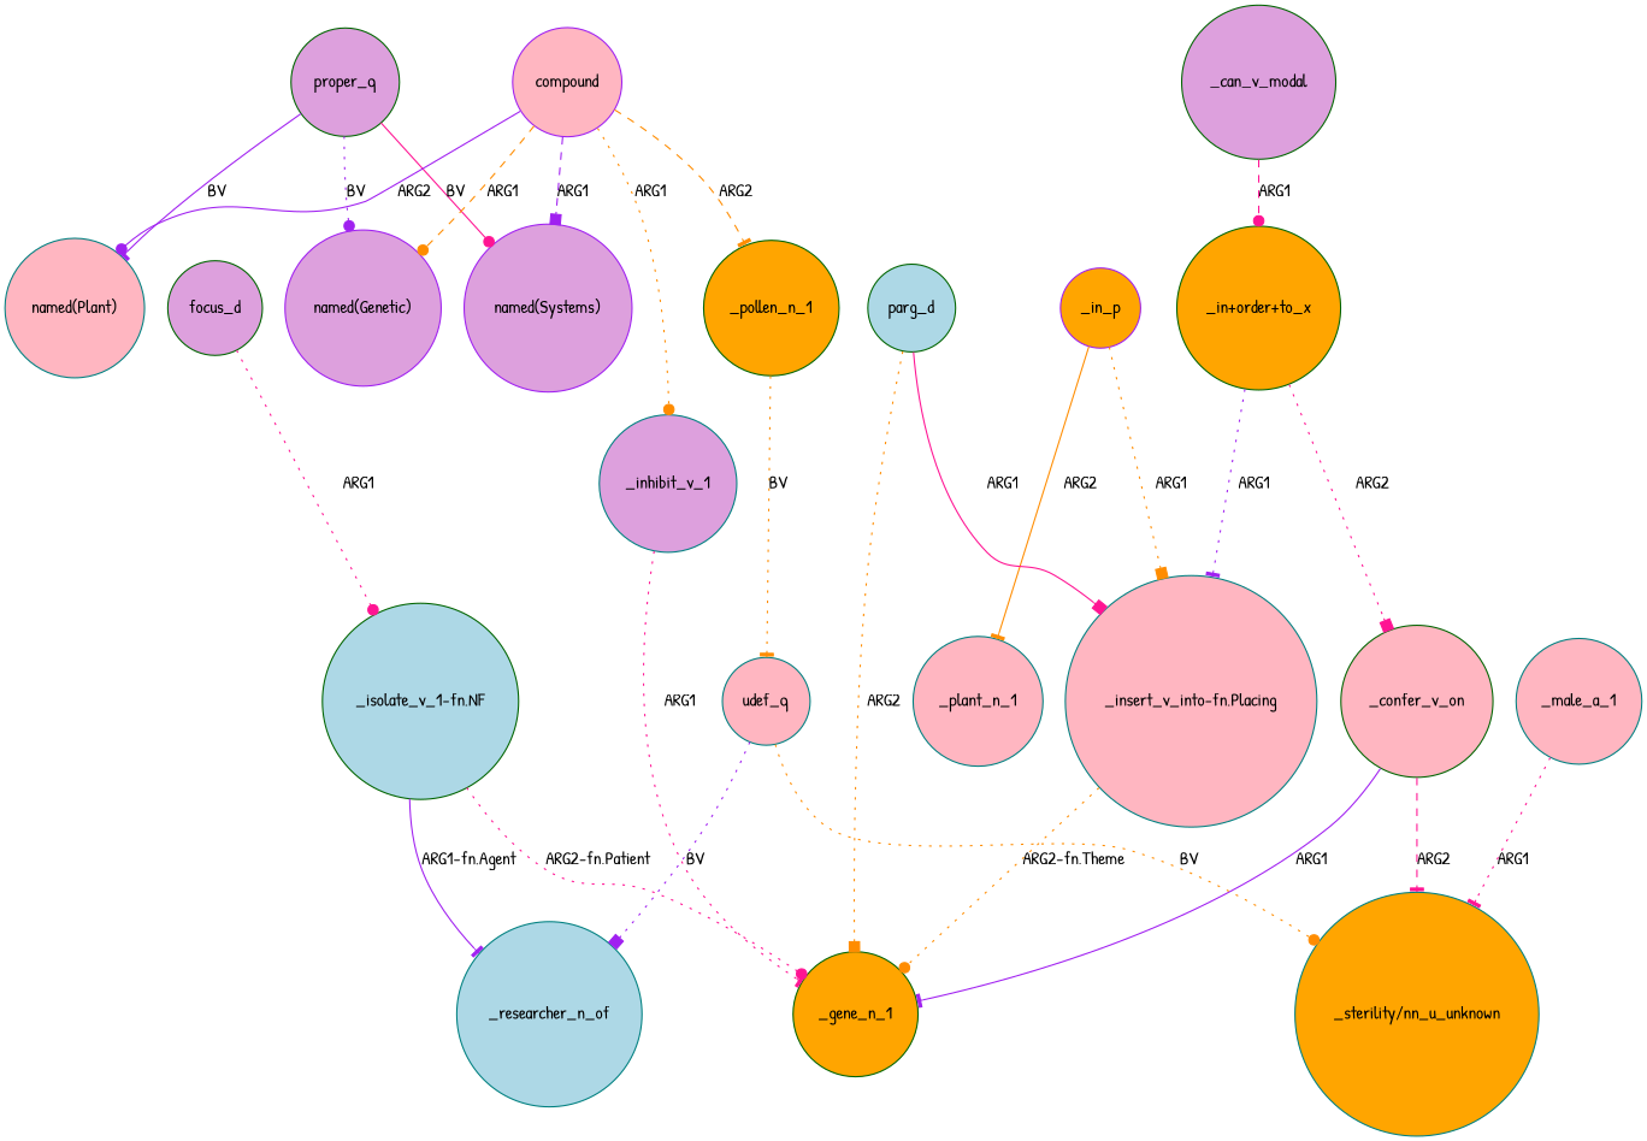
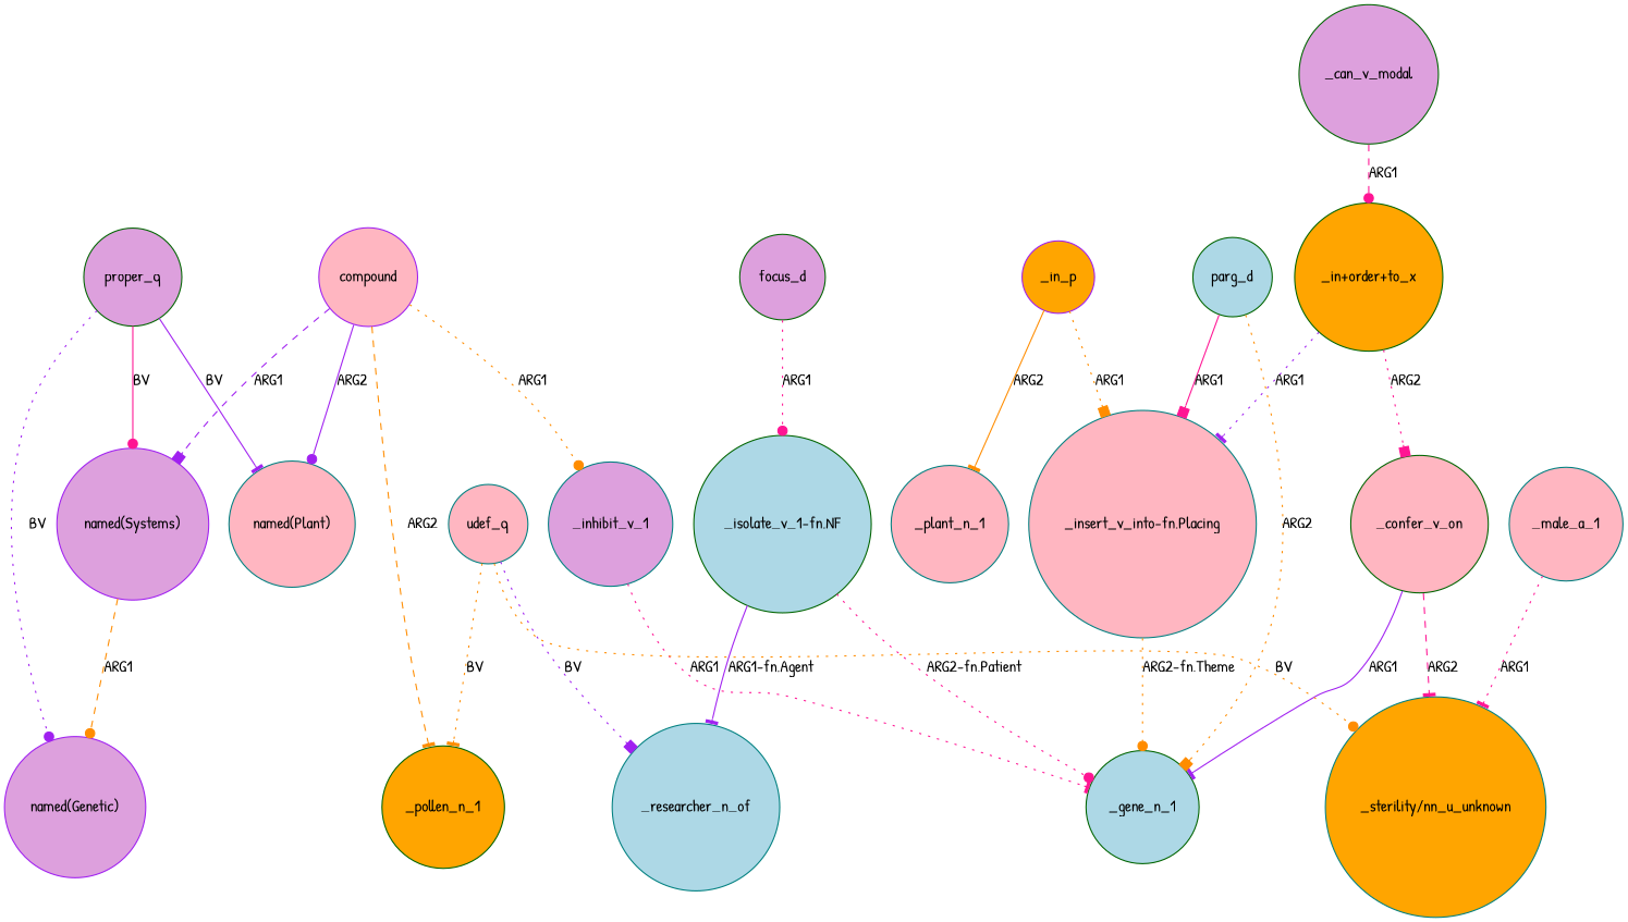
  digraph {
    fontname="Patrick Hand"
    node [color=darkgreen fillcolor=lightpink fontname="Patrick Hand" shape=circle style=filled]
    edge [arrowhead=dot color=deeppink fontname="Patrick Hand" style=dotted]
    proper_q [fillcolor=plum]
    "named(Genetic)" [color=purple fillcolor=plum]
    "named(Systems)" [color=purple fillcolor=plum]
    "named(Plant)" [color=teal]
    "_isolate_v_1-fn.NF" [fillcolor=lightblue]
    _researcher_n_of [color=teal fillcolor=lightblue]
-   _gene_n_1 [fillcolor=orange]
+   _gene_n_1 [fillcolor=lightblue]
    _confer_v_on
    "_sterility/nn_u_unknown" [color=teal fillcolor=orange]
    "_in+order+to_x" [fillcolor=orange]
    "_insert_v_into-fn.Placing" [color=teal]
    _plant_n_1 [color=teal]
    focus_d [fillcolor=plum]
    compound [color=purple]
    _pollen_n_1 [fillcolor=orange]
    _inhibit_v_1 [color=teal fillcolor=plum]
    _in_p [color=purple fillcolor=orange]
    parg_d [fillcolor=lightblue]
    udef_q [color=teal]
    _male_a_1 [color=teal]
    _can_v_modal [fillcolor=plum]
    proper_q -> "named(Genetic)" [color=purple label=BV]
    proper_q -> "named(Systems)" [label=BV style=solid]
    proper_q -> "named(Plant)" [arrowhead=tee color=purple label=BV style=solid]
    "_isolate_v_1-fn.NF" -> _researcher_n_of [arrowhead=tee color=purple label="ARG1-fn.Agent" style=solid]
    "_isolate_v_1-fn.NF" -> _gene_n_1 [label="ARG2-fn.Patient"]
    _confer_v_on -> _gene_n_1 [arrowhead=tee color=purple label=ARG1 style=solid]
    _confer_v_on -> "_sterility/nn_u_unknown" [arrowhead=tee label=ARG2 style=dashed]
    "_in+order+to_x" -> _confer_v_on [arrowhead=box label=ARG2]
    "_in+order+to_x" -> "_insert_v_into-fn.Placing" [arrowhead=tee color=purple label=ARG1]
    "_insert_v_into-fn.Placing" -> _gene_n_1 [color=darkorange label="ARG2-fn.Theme"]
    focus_d -> "_isolate_v_1-fn.NF" [label=ARG1]
-   compound -> "named(Genetic)" [color=darkorange label=ARG1 style=dashed]
+   "named(Systems)" -> "named(Genetic)" [color=darkorange label=ARG1 style=dashed]
    compound -> "named(Systems)" [arrowhead=box color=purple label=ARG1 style=dashed]
    compound -> "named(Plant)" [color=purple label=ARG2 style=solid]
    compound -> _pollen_n_1 [arrowhead=tee color=darkorange label=ARG2 style=dashed]
    compound -> _inhibit_v_1 [color=darkorange label=ARG1]
    _inhibit_v_1 -> _gene_n_1 [arrowhead=tee label=ARG1]
    _in_p -> "_insert_v_into-fn.Placing" [arrowhead=box color=darkorange label=ARG1]
    _in_p -> _plant_n_1 [arrowhead=tee color=darkorange label=ARG2 style=solid]
    parg_d -> _gene_n_1 [arrowhead=box color=darkorange label=ARG2]
    parg_d -> "_insert_v_into-fn.Placing" [arrowhead=box label=ARG1 style=solid]
    udef_q -> _researcher_n_of [arrowhead=box color=purple label=BV]
    udef_q -> "_sterility/nn_u_unknown" [color=darkorange label=BV]
-   _pollen_n_1 -> udef_q [arrowhead=tee color=darkorange label=BV]
+   udef_q -> _pollen_n_1 [arrowhead=tee color=darkorange label=BV]
    _male_a_1 -> "_sterility/nn_u_unknown" [arrowhead=tee label=ARG1]
    _can_v_modal -> "_in+order+to_x" [label=ARG1 style=dashed]
  }
